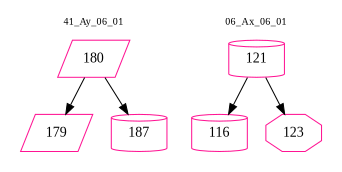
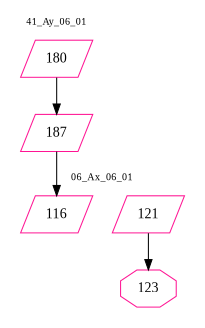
  digraph {
    fontname="Liberation Serif"
    node [color=deeppink fontname="Liberation Serif" shape=parallelogram]
    edge [color=black fontname="Liberation Serif"]
    n1 [label=180]
-   n2 [label=179]
-   n3 [label=187 shape=cylinder]
-   n4 [label=121 shape=cylinder]
-   n5 [label=116 shape=cylinder]
+   n3 [label=187]
+   n4 [label=121]
+   n5 [label=116]
    n6 [label=123 shape=octagon]
    subgraph cluster_1 {
      color=white
      fontsize=10
      label="41_Ay_06_01"
      n1
-     n2
      n3
    }
    subgraph cluster_2 {
      color=white
      fontsize=10
      label="06_Ax_06_01"
      n4
      n5
      n6
    }
-   n1 -> n2
    n1 -> n3
-   n4 -> n5
+   n3 -> n5
    n4 -> n6
  }
